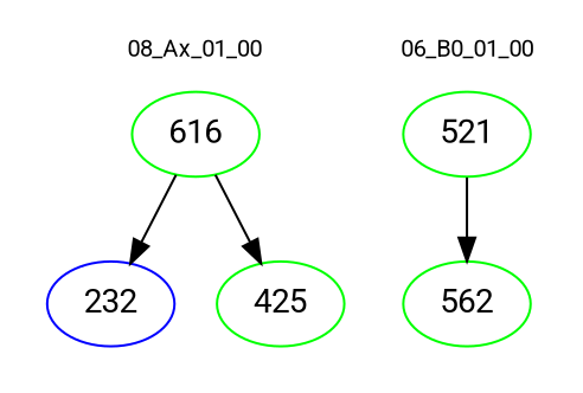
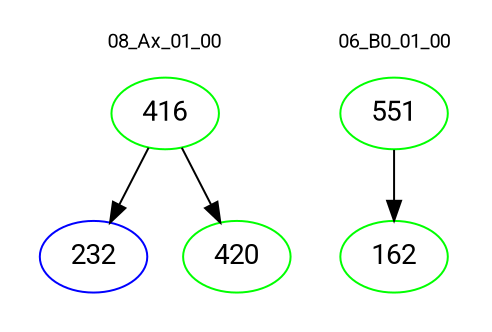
  digraph {
    fontname=Roboto
    node [color=green fontname=Roboto]
    edge [color=black fontname=Roboto]
-   n1 [label=616]
+   n1 [label=416]
    n2 [color=blue label=232]
-   n3 [label=425]
-   n4 [label=521]
-   n5 [label=562]
+   n3 [label=420]
+   n4 [label=551]
+   n5 [label=162]
    subgraph cluster_1 {
      color=white
      fontsize=10
      label="08_Ax_01_00"
      n1
      n2
      n3
    }
    subgraph cluster_2 {
      color=white
      fontsize=10
      label="06_B0_01_00"
      n4
      n5
    }
    n1 -> n2
    n1 -> n3
    n4 -> n5
  }
